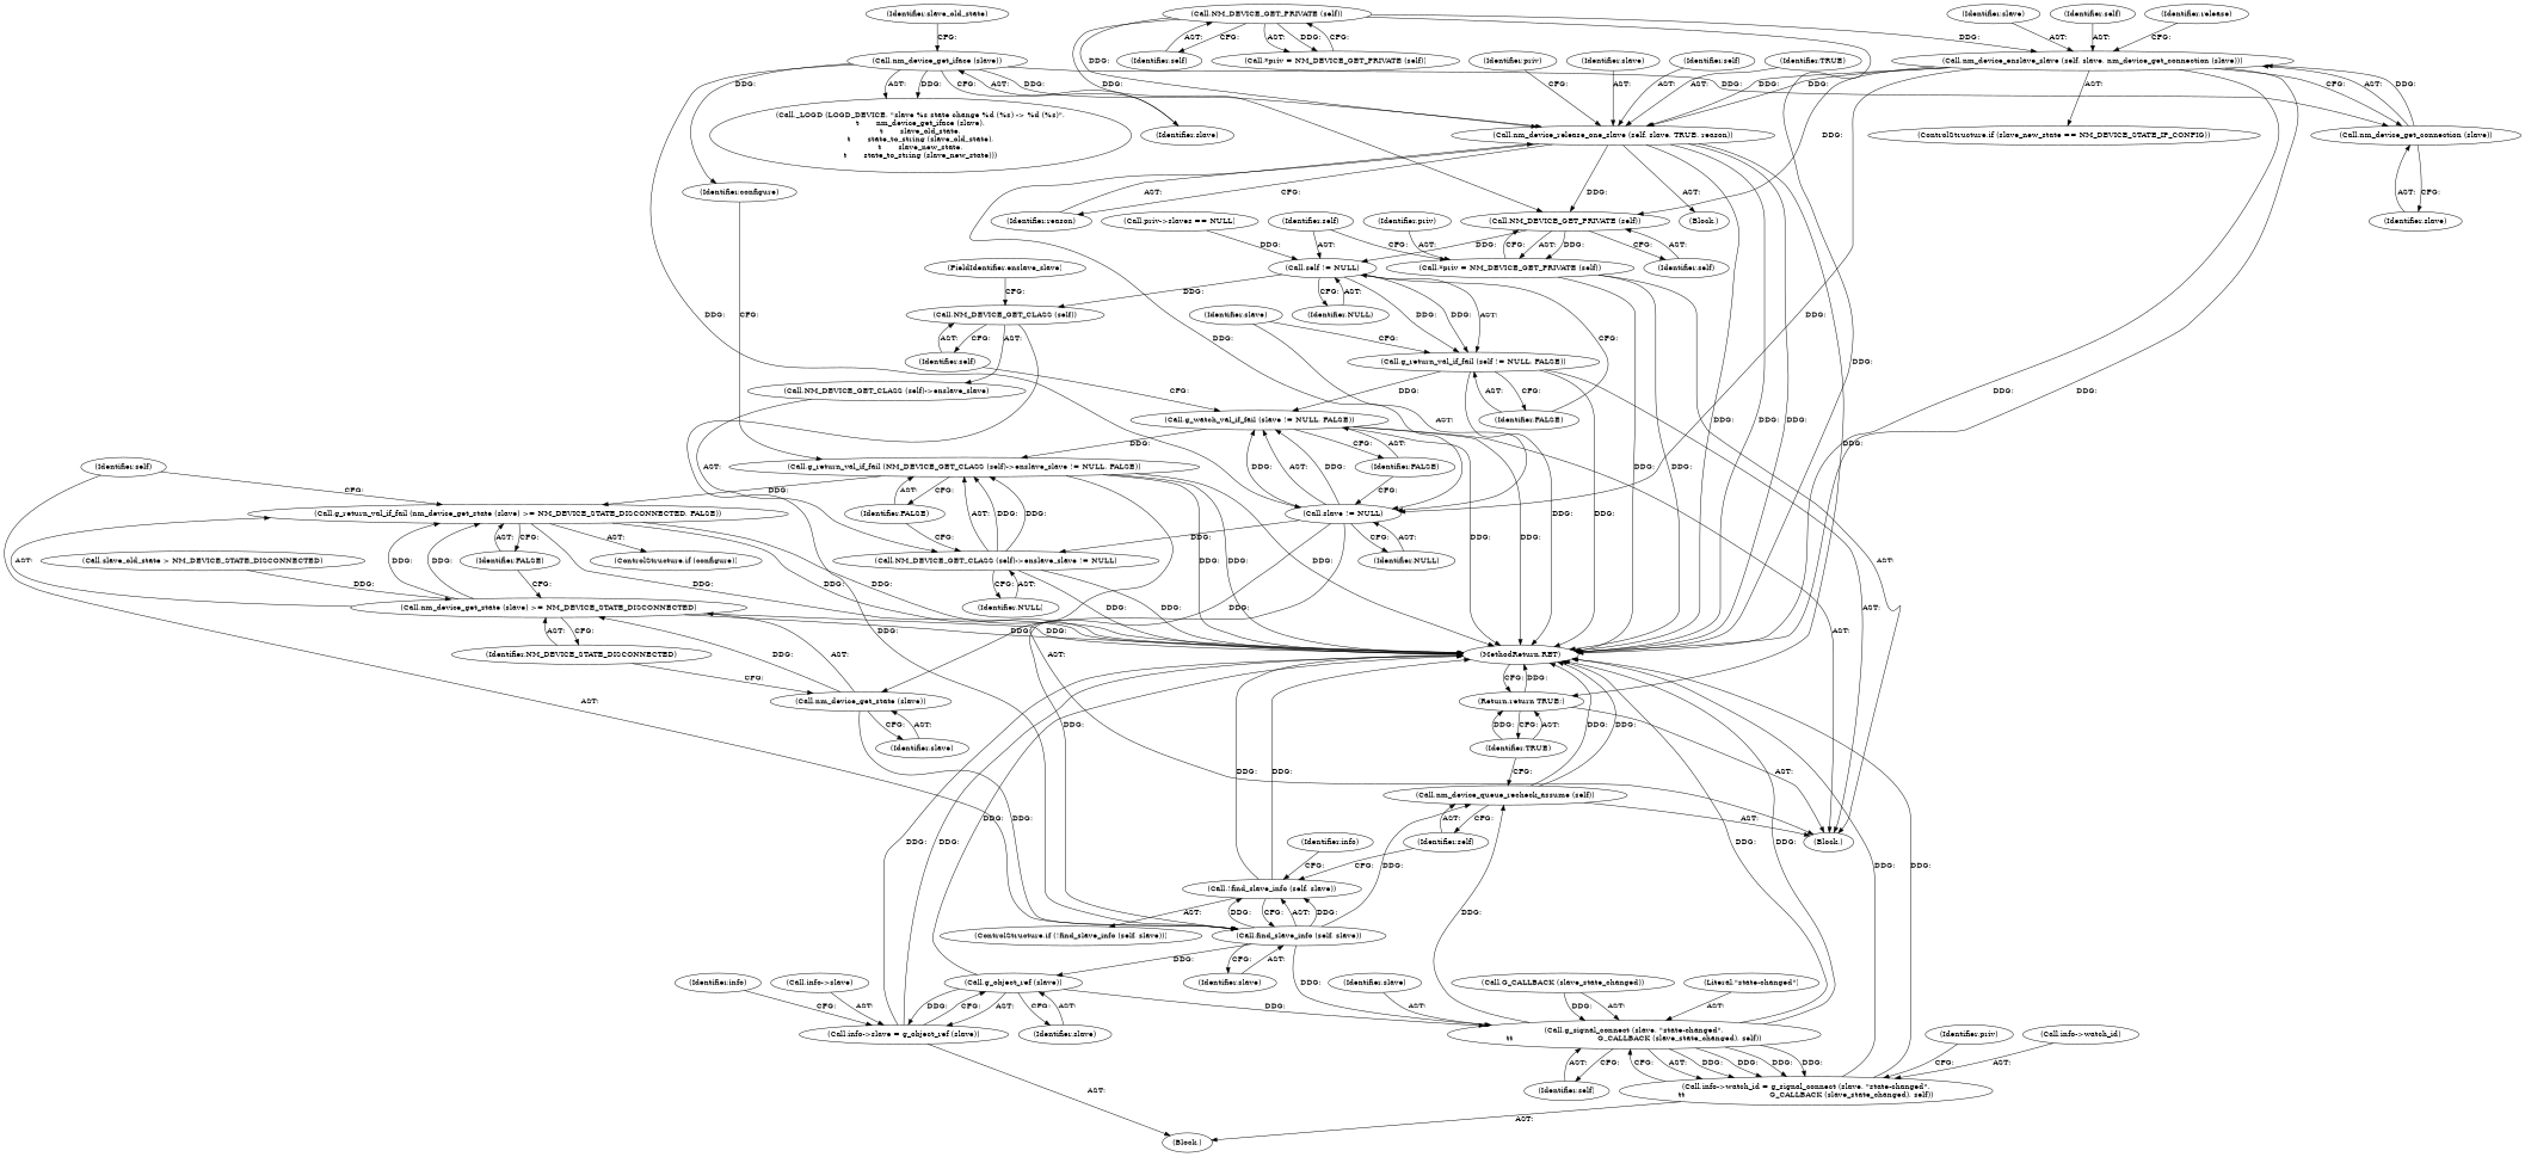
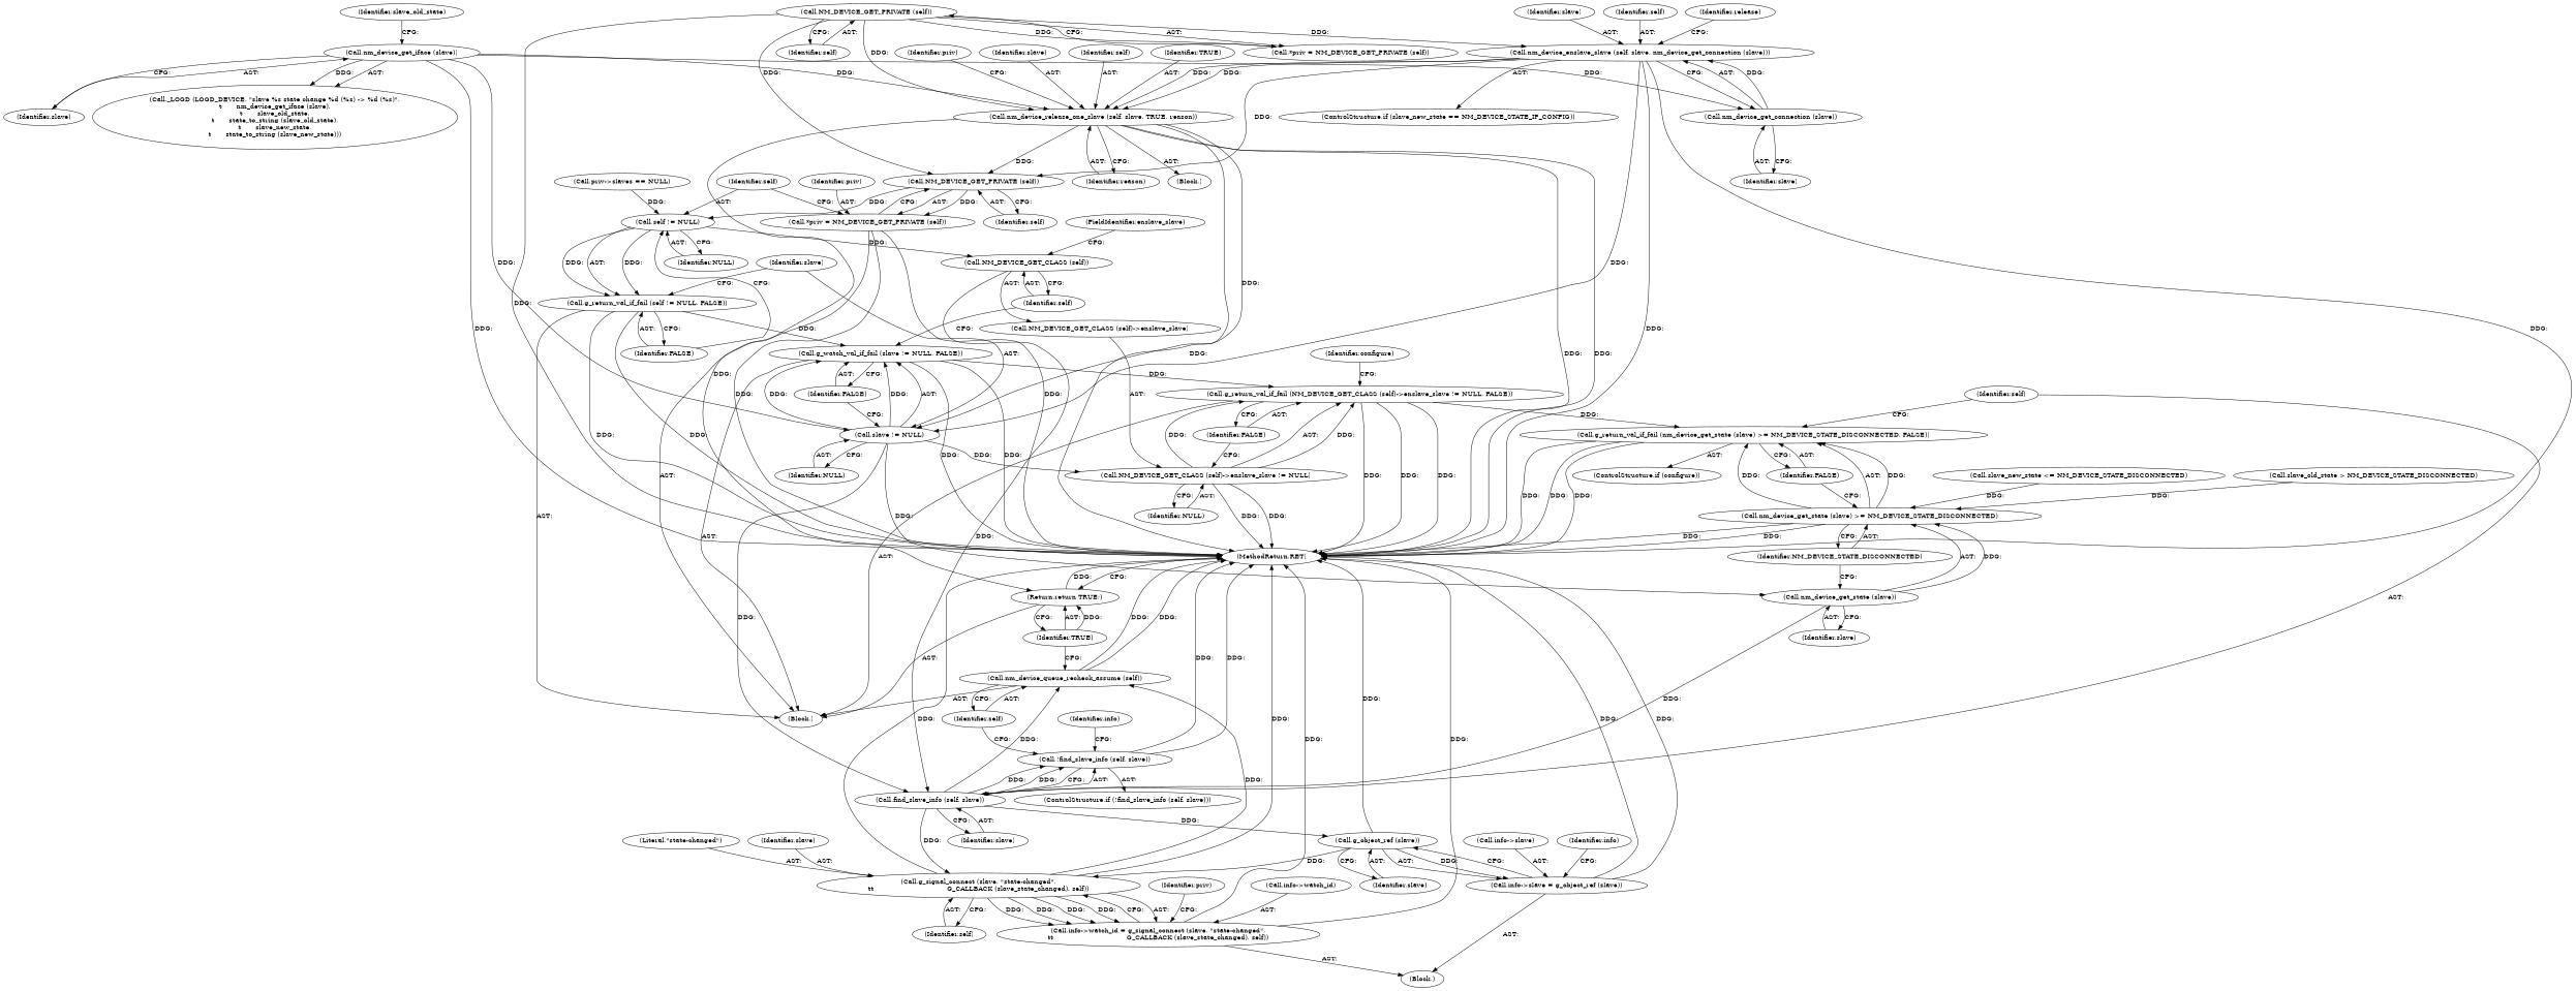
  digraph {
    n1 [label="(Call,nm_device_enslave_slave (self, slave, nm_device_get_connection (slave)))"]
    n2 [label="(Call,nm_device_get_connection (slave))"]
    n3 [label="(Call,nm_device_release_one_slave (self, slave, TRUE, reason))"]
    n4 [label="(Call,NM_DEVICE_GET_PRIVATE (self))"]
    n5 [label="(Call,slave != NULL)"]
    n6 [label="(ControlStructure,if (slave_new_state == NM_DEVICE_STATE_IP_CONFIG))"]
    n7 [label="(MethodReturn,RET)"]
    n8 [label="(Identifier,slave)"]
    n9 [label="(Return,return TRUE;)"]
    n10 [label="(Block,)"]
    n11 [label="(Identifier,reason)"]
    n12 [label="(Call,*priv = NM_DEVICE_GET_PRIVATE (self))"]
    n13 [label="(Call,self != NULL)"]
    n14 [label="(Identifier,self)"]
    n15 [label="(Call,g_watch_val_if_fail (slave != NULL, FALSE))"]
    n16 [label="(Call,NM_DEVICE_GET_CLASS (self)->enslave_slave != NULL)"]
    n17 [label="(Call,nm_device_get_state (slave))"]
    n18 [label="(Call,find_slave_info (self, slave))"]
    n19 [label="(Identifier,NULL)"]
    n20 [label="(Call,NM_DEVICE_GET_PRIVATE (self))"]
    n21 [label="(Identifier,self)"]
    n22 [label="(Call,*priv = NM_DEVICE_GET_PRIVATE (self))"]
    n23 [label="(Call,nm_device_get_iface (slave))"]
    n24 [label="(Call,_LOGD (LOGD_DEVICE, \"slave %s state change %d (%s) -> %d (%s)\",\n\t       nm_device_get_iface (slave),\n\t       slave_old_state,\n\t       state_to_string (slave_old_state),\n\t       slave_new_state,\n\t       state_to_string (slave_new_state)))"]
    n25 [label="(Identifier,slave)"]
    n26 [label="(Block,)"]
    n27 [label="(Identifier,TRUE)"]
    n28 [label="(Call,g_return_val_if_fail (self != NULL, FALSE))"]
    n29 [label="(Call,NM_DEVICE_GET_CLASS (self))"]
    n30 [label="(Identifier,NULL)"]
    n31 [label="(Identifier,FALSE)"]
    n32 [label="(Identifier,self)"]
    n33 [label="(Call,NM_DEVICE_GET_CLASS (self)->enslave_slave)"]
    n34 [label="(Call,g_return_val_if_fail (NM_DEVICE_GET_CLASS (self)->enslave_slave != NULL, FALSE))"]
    n35 [label="(Identifier,FALSE)"]
    n36 [label="(Call,g_return_val_if_fail (nm_device_get_state (slave) >= NM_DEVICE_STATE_DISCONNECTED, FALSE))"]
    n37 [label="(Identifier,FALSE)"]
    n38 [label="(Identifier,FALSE)"]
    n39 [label="(ControlStructure,if (configure))"]
    n40 [label="(Call,nm_device_get_state (slave) >= NM_DEVICE_STATE_DISCONNECTED)"]
    n41 [label="(Identifier,NULL)"]
    n42 [label="(Identifier,slave)"]
    n43 [label="(Call,!find_slave_info (self, slave))"]
    n44 [label="(Call,g_object_ref (slave))"]
    n45 [label="(Call,g_signal_connect (slave, \"state-changed\",\n\t\t                                   G_CALLBACK (slave_state_changed), self))"]
    n46 [label="(Call,nm_device_queue_recheck_assume (self))"]
    n47 [label="(Identifier,slave)"]
    n48 [label="(Identifier,NM_DEVICE_STATE_DISCONNECTED)"]
    n49 [label="(ControlStructure,if (!find_slave_info (self, slave)))"]
    n50 [label="(Call,info->slave = g_object_ref (slave))"]
    n51 [label="(Identifier,slave)"]
    n52 [label="(Call,info->watch_id = g_signal_connect (slave, \"state-changed\",\n\t\t                                   G_CALLBACK (slave_state_changed), self))"]
    n53 [label="(Identifier,self)"]
    n54 [label="(Identifier,self)"]
    n55 [label="(Block,)"]
    n56 [label="(Identifier,info)"]
    n57 [label="(Identifier,priv)"]
    n58 [label="(Identifier,slave)"]
    n59 [label="(Identifier,configure)"]
+   n60 [label="(Call,slave_new_state <= NM_DEVICE_STATE_DISCONNECTED)"]
    n61 [label="(FieldIdentifier,enslave_slave)"]
    n62 [label="(Call,info->slave)"]
    n63 [label="(Identifier,slave)"]
    n64 [label="(Identifier,slave)"]
    n65 [label="(Identifier,priv)"]
-   n66 [label="(Call,G_CALLBACK (slave_state_changed))"]
    n67 [label="(Identifier,self)"]
    n68 [label="(Identifier,self)"]
    n69 [label="(Call,priv->slaves == NULL)"]
    n70 [label="(Identifier,info)"]
    n71 [label="(Identifier,slave_old_state)"]
    n72 [label="(Identifier,slave)"]
    n73 [label="(Identifier,priv)"]
    n74 [label="(Literal,\"state-changed\")"]
    n75 [label="(Identifier,self)"]
    n76 [label="(Call,slave_old_state > NM_DEVICE_STATE_DISCONNECTED)"]
    n77 [label="(Identifier,self)"]
    n78 [label="(Call,info->watch_id)"]
    n79 [label="(Identifier,release)"]
    n80 [label="(Identifier,TRUE)"]
    n1 -> n2 [label="CFG: "]
    n1 -> n3 [label="DDG: "]
    n1 -> n3 [label="DDG: "]
    n1 -> n4 [label="DDG: "]
    n1 -> n5 [label="DDG: "]
    n1 -> n6 [label="AST: "]
    n1 -> n7 [label="DDG: "]
    n1 -> n7 [label="DDG: "]
    n2 -> n1 [label="AST: "]
    n2 -> n1 [label="DDG: "]
    n2 -> n8 [label="CFG: "]
    n3 -> n4 [label="DDG: "]
    n3 -> n5 [label="DDG: "]
    n3 -> n7 [label="DDG: "]
    n3 -> n7 [label="DDG: "]
    n3 -> n7 [label="DDG: "]
    n3 -> n9 [label="DDG: "]
    n3 -> n10 [label="AST: "]
    n3 -> n11 [label="CFG: "]
    n4 -> n12 [label="AST: "]
    n4 -> n12 [label="DDG: "]
    n4 -> n13 [label="DDG: "]
    n4 -> n14 [label="CFG: "]
    n5 -> n15 [label="AST: "]
    n5 -> n15 [label="DDG: "]
    n5 -> n15 [label="DDG: "]
    n5 -> n16 [label="DDG: "]
    n5 -> n17 [label="DDG: "]
    n5 -> n18 [label="DDG: "]
    n5 -> n19 [label="CFG: "]
    n7 -> n9 [label="CFG: "]
    n8 -> n2 [label="AST: "]
    n9 -> n7 [label="DDG: "]
    n9 -> n26 [label="AST: "]
    n9 -> n27 [label="CFG: "]
    n11 -> n3 [label="AST: "]
    n12 -> n4 [label="CFG: "]
    n12 -> n7 [label="DDG: "]
    n12 -> n7 [label="DDG: "]
    n12 -> n26 [label="AST: "]
    n13 -> n28 [label="AST: "]
    n13 -> n28 [label="DDG: "]
    n13 -> n28 [label="DDG: "]
    n13 -> n29 [label="DDG: "]
    n13 -> n30 [label="CFG: "]
    n14 -> n4 [label="AST: "]
    n15 -> n7 [label="DDG: "]
    n15 -> n7 [label="DDG: "]
    n15 -> n26 [label="AST: "]
    n15 -> n34 [label="DDG: "]
    n15 -> n35 [label="CFG: "]
    n16 -> n7 [label="DDG: "]
    n16 -> n7 [label="DDG: "]
    n16 -> n34 [label="AST: "]
    n16 -> n34 [label="DDG: "]
    n16 -> n34 [label="DDG: "]
    n16 -> n41 [label="CFG: "]
    n17 -> n18 [label="DDG: "]
    n17 -> n40 [label="AST: "]
    n17 -> n40 [label="DDG: "]
    n17 -> n42 [label="CFG: "]
    n18 -> n43 [label="AST: "]
    n18 -> n43 [label="DDG: "]
    n18 -> n43 [label="DDG: "]
    n18 -> n44 [label="DDG: "]
    n18 -> n45 [label="DDG: "]
    n18 -> n46 [label="DDG: "]
    n18 -> n47 [label="CFG: "]
    n19 -> n5 [label="AST: "]
    n20 -> n1 [label="DDG: "]
    n20 -> n3 [label="DDG: "]
    n20 -> n4 [label="DDG: "]
    n20 -> n7 [label="DDG: "]
    n20 -> n21 [label="CFG: "]
    n20 -> n22 [label="AST: "]
    n20 -> n22 [label="DDG: "]
    n21 -> n20 [label="AST: "]
    n22 -> n20 [label="CFG: "]
    n23 -> n2 [label="DDG: "]
    n23 -> n3 [label="DDG: "]
    n23 -> n5 [label="DDG: "]
-   n23 -> n59 [label="DDG: "]
+   n23 -> n7 [label="DDG: "]
    n23 -> n24 [label="AST: "]
    n23 -> n24 [label="DDG: "]
    n23 -> n25 [label="CFG: "]
    n25 -> n23 [label="AST: "]
    n27 -> n9 [label="AST: "]
    n27 -> n9 [label="DDG: "]
    n27 -> n46 [label="CFG: "]
    n28 -> n7 [label="DDG: "]
    n28 -> n7 [label="DDG: "]
    n28 -> n15 [label="DDG: "]
    n28 -> n26 [label="AST: "]
    n28 -> n31 [label="CFG: "]
    n29 -> n18 [label="DDG: "]
    n29 -> n32 [label="CFG: "]
    n29 -> n33 [label="AST: "]
    n30 -> n13 [label="AST: "]
    n31 -> n13 [label="CFG: "]
    n31 -> n28 [label="AST: "]
    n32 -> n15 [label="CFG: "]
    n32 -> n29 [label="AST: "]
    n33 -> n16 [label="AST: "]
    n34 -> n7 [label="DDG: "]
    n34 -> n7 [label="DDG: "]
    n34 -> n7 [label="DDG: "]
    n34 -> n26 [label="AST: "]
    n34 -> n36 [label="DDG: "]
    n34 -> n37 [label="CFG: "]
    n35 -> n5 [label="CFG: "]
    n35 -> n15 [label="AST: "]
    n36 -> n7 [label="DDG: "]
    n36 -> n7 [label="DDG: "]
    n36 -> n7 [label="DDG: "]
    n36 -> n38 [label="CFG: "]
    n36 -> n39 [label="AST: "]
    n37 -> n16 [label="CFG: "]
    n37 -> n34 [label="AST: "]
    n38 -> n36 [label="AST: "]
    n38 -> n40 [label="CFG: "]
    n40 -> n7 [label="DDG: "]
    n40 -> n7 [label="DDG: "]
    n40 -> n36 [label="AST: "]
    n40 -> n36 [label="DDG: "]
    n40 -> n36 [label="DDG: "]
    n40 -> n48 [label="CFG: "]
    n41 -> n16 [label="AST: "]
    n42 -> n17 [label="AST: "]
    n43 -> n7 [label="DDG: "]
    n43 -> n7 [label="DDG: "]
    n43 -> n18 [label="CFG: "]
    n43 -> n49 [label="AST: "]
    n44 -> n7 [label="DDG: "]
    n44 -> n45 [label="DDG: "]
    n44 -> n50 [label="AST: "]
    n44 -> n50 [label="DDG: "]
    n44 -> n51 [label="CFG: "]
    n45 -> n7 [label="DDG: "]
    n45 -> n7 [label="DDG: "]
    n45 -> n46 [label="DDG: "]
    n45 -> n52 [label="AST: "]
    n45 -> n52 [label="DDG: "]
    n45 -> n52 [label="DDG: "]
    n45 -> n52 [label="DDG: "]
    n45 -> n52 [label="DDG: "]
    n45 -> n53 [label="CFG: "]
    n46 -> n7 [label="DDG: "]
    n46 -> n7 [label="DDG: "]
    n46 -> n26 [label="AST: "]
    n46 -> n54 [label="CFG: "]
    n47 -> n18 [label="AST: "]
    n48 -> n17 [label="CFG: "]
    n48 -> n40 [label="AST: "]
    n50 -> n7 [label="DDG: "]
    n50 -> n7 [label="DDG: "]
    n50 -> n44 [label="CFG: "]
    n50 -> n55 [label="AST: "]
    n51 -> n44 [label="AST: "]
    n52 -> n7 [label="DDG: "]
    n52 -> n7 [label="DDG: "]
    n52 -> n45 [label="CFG: "]
    n52 -> n55 [label="AST: "]
    n53 -> n45 [label="AST: "]
    n54 -> n43 [label="CFG: "]
    n54 -> n46 [label="AST: "]
    n56 -> n43 [label="CFG: "]
    n57 -> n3 [label="CFG: "]
    n58 -> n3 [label="AST: "]
    n59 -> n34 [label="CFG: "]
+   n60 -> n40 [label="DDG: "]
    n61 -> n29 [label="CFG: "]
    n62 -> n50 [label="AST: "]
    n63 -> n45 [label="AST: "]
    n64 -> n1 [label="AST: "]
    n65 -> n12 [label="AST: "]
-   n66 -> n45 [label="AST: "]
-   n66 -> n45 [label="DDG: "]
    n67 -> n18 [label="AST: "]
    n67 -> n36 [label="CFG: "]
    n68 -> n1 [label="AST: "]
    n69 -> n13 [label="DDG: "]
    n70 -> n50 [label="CFG: "]
    n71 -> n23 [label="CFG: "]
    n72 -> n5 [label="AST: "]
    n72 -> n28 [label="CFG: "]
    n73 -> n52 [label="CFG: "]
    n74 -> n45 [label="AST: "]
    n75 -> n3 [label="AST: "]
    n76 -> n40 [label="DDG: "]
    n77 -> n12 [label="CFG: "]
    n77 -> n13 [label="AST: "]
    n78 -> n52 [label="AST: "]
    n79 -> n1 [label="CFG: "]
    n80 -> n3 [label="AST: "]
  }
